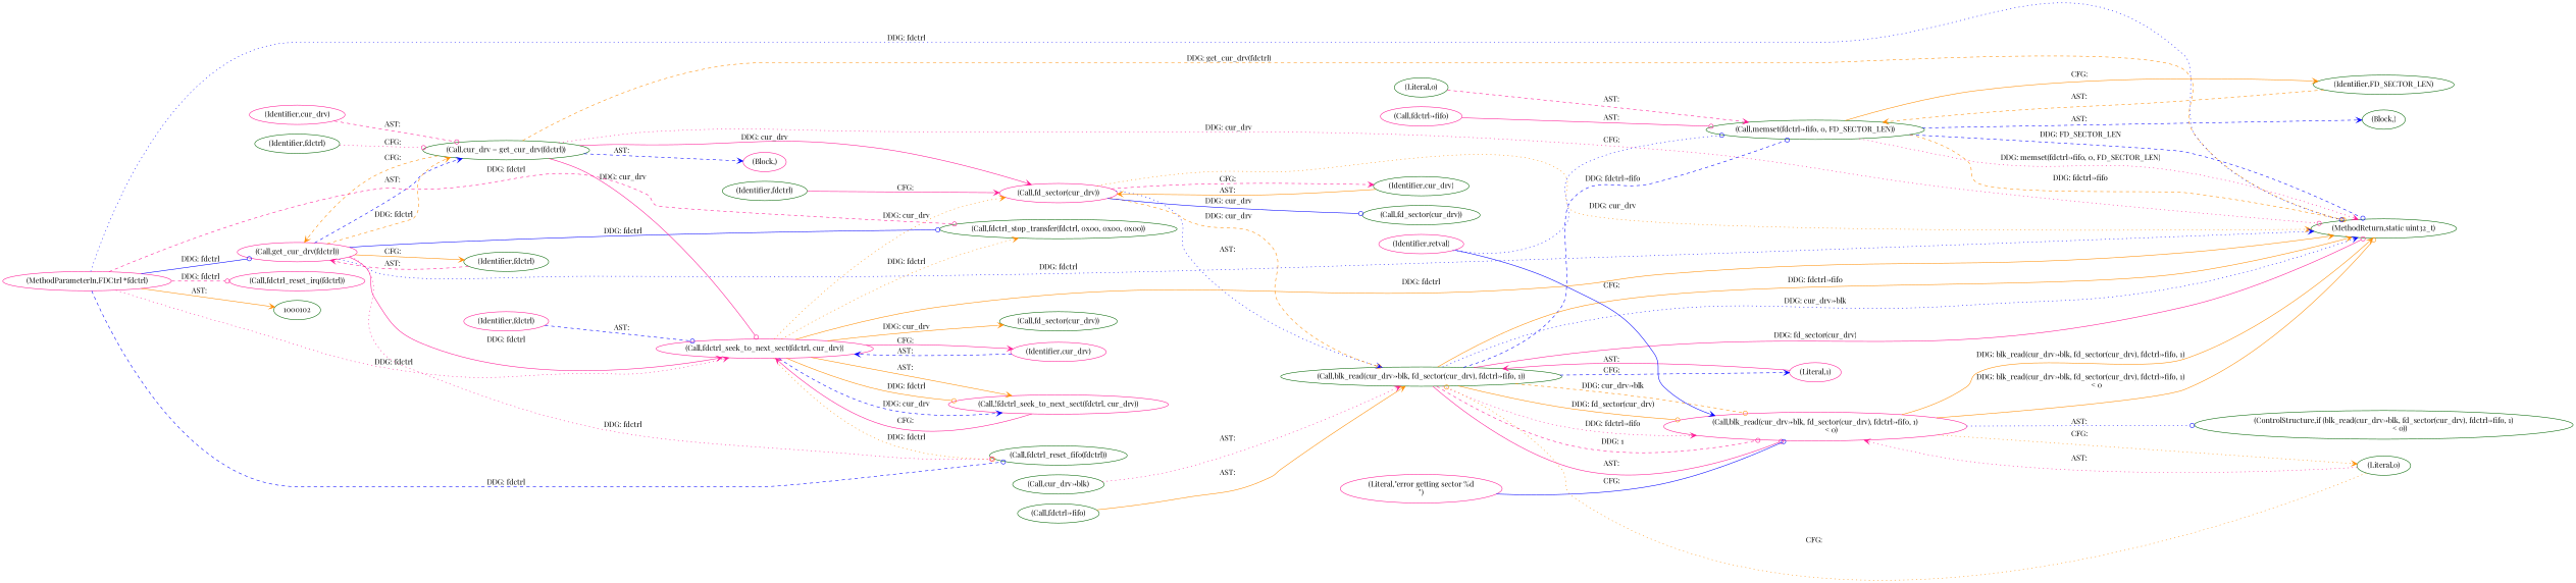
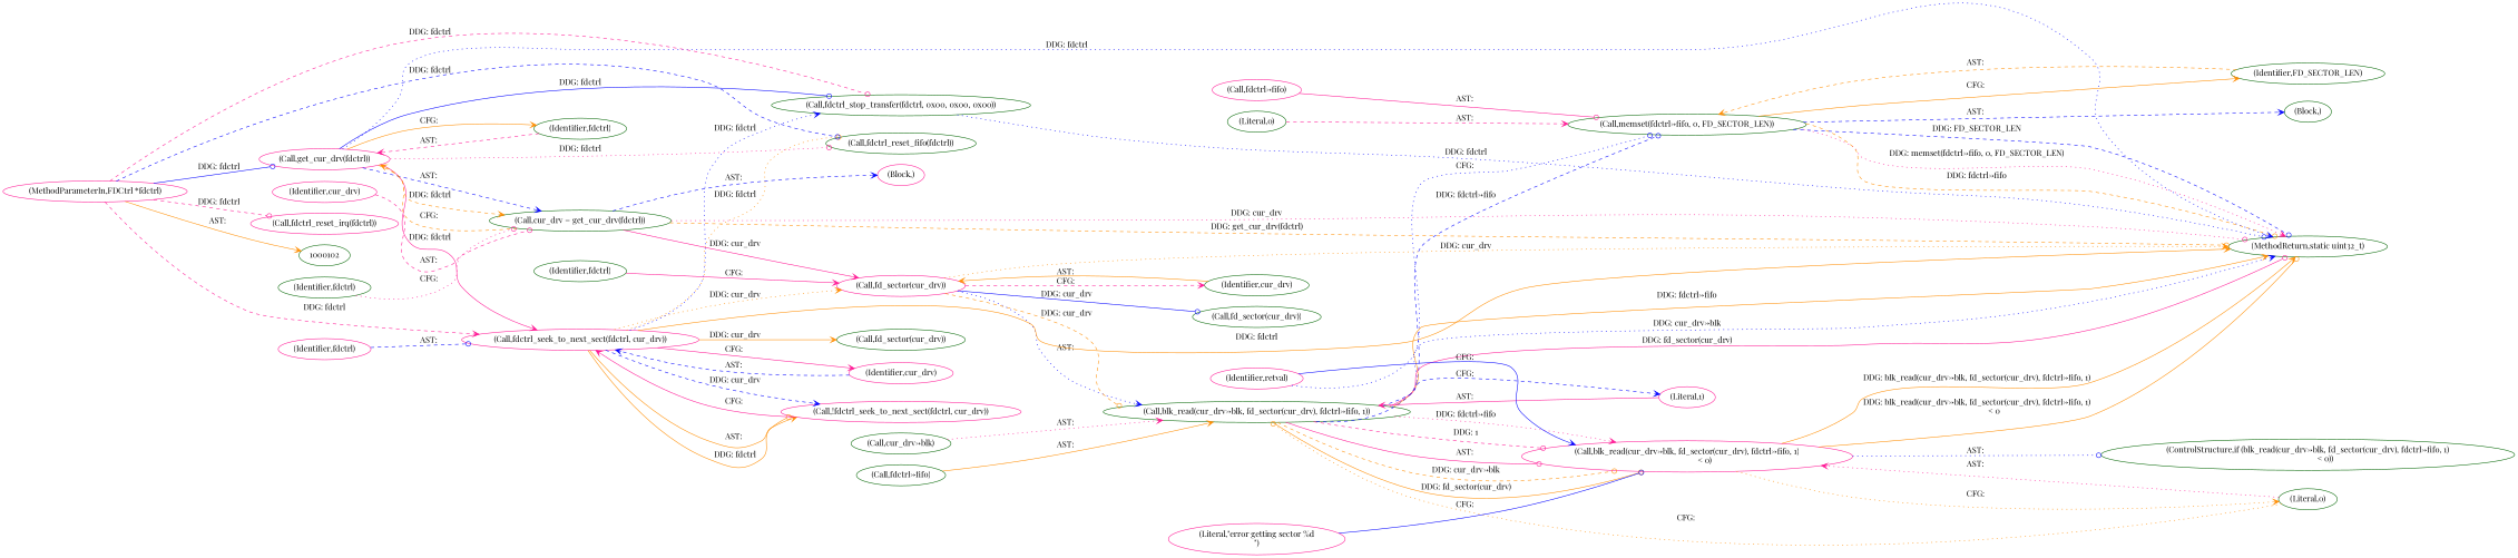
  digraph {
    fontname="Playfair Display"
    rankdir=LR
    node [color=darkgreen fontname="Playfair Display"]
    edge [arrowhead=vee color=darkorange fontname="Playfair Display" style=solid]
    n1 [label="(Call,blk_read(cur_drv->blk, fd_sector(cur_drv), fdctrl->fifo, 1))"]
    n2 [color=deeppink label="(Call,blk_read(cur_drv->blk, fd_sector(cur_drv), fdctrl->fifo, 1)\n                < 0)"]
    n3 [label="(Call,memset(fdctrl->fifo, 0, FD_SECTOR_LEN))"]
    n4 [label="(MethodReturn,static uint32_t)"]
    n5 [color=deeppink label="(Literal,1)"]
    n6 [label="(ControlStructure,if (blk_read(cur_drv->blk, fd_sector(cur_drv), fdctrl->fifo, 1)\n                < 0))"]
    n7 [label="(Literal,0)"]
    n8 [label="(Identifier,FD_SECTOR_LEN)"]
    n9 [label="(Block,)"]
    n10 [color=deeppink label="(Call,fd_sector(cur_drv))"]
    n11 [label="(Identifier,cur_drv)"]
    n12 [label="(Call,fd_sector(cur_drv))"]
    n13 [color=deeppink label="(Call,fdctrl_seek_to_next_sect(fdctrl, cur_drv))"]
    n14 [label="(Call,fdctrl_reset_fifo(fdctrl))"]
    n15 [label="(Call,fd_sector(cur_drv))"]
    n16 [color=deeppink label="(Identifier,cur_drv)"]
    n17 [label="(Call,fdctrl_stop_transfer(fdctrl, 0x00, 0x00, 0x00))"]
    n18 [color=deeppink label="(Call,!fdctrl_seek_to_next_sect(fdctrl, cur_drv))"]
    n19 [color=deeppink label="(Call,get_cur_drv(fdctrl))"]
    n20 [label="(Call,cur_drv = get_cur_drv(fdctrl))"]
    n21 [label="(Identifier,fdctrl)"]
    n22 [color=deeppink label="(Block,)"]
    n23 [color=deeppink label="(MethodParameterIn,FDCtrl *fdctrl)"]
    n24 [color=deeppink label="(Call,fdctrl_reset_irq(fdctrl))"]
    1000102
    n26 [label="(Call,cur_drv->blk)"]
    n27 [label="(Identifier,fdctrl)"]
    n28 [color=deeppink label="(Identifier,fdctrl)"]
    n29 [label="(Identifier,fdctrl)"]
    n30 [color=deeppink label="(Literal,\"error getting sector %d\n\")"]
    n31 [label="(Call,fdctrl->fifo)"]
    n32 [color=deeppink label="(Identifier,cur_drv)"]
    n33 [color=deeppink label="(Identifier,retval)"]
    n34 [color=deeppink label="(Call,fdctrl->fifo)"]
    n35 [label="(Literal,0)"]
    n1 -> n2 [arrowhead=odot color=deeppink label="AST: "]
    n1 -> n2 [arrowhead=odot label="DDG: cur_drv->blk" style=dashed]
    n1 -> n2 [arrowhead=odot label="DDG: fd_sector(cur_drv)"]
    n1 -> n2 [color=deeppink label="DDG: fdctrl->fifo" style=dotted]
    n1 -> n2 [arrowhead=odot color=deeppink label="DDG: 1" style=dashed]
    n1 -> n3 [arrowhead=odot color=blue label="DDG: fdctrl->fifo" style=dashed]
    n1 -> n4 [label="DDG: fdctrl->fifo"]
    n1 -> n4 [color=blue label="DDG: cur_drv->blk" style=dotted]
    n1 -> n4 [arrowhead=odot color=deeppink label="DDG: fd_sector(cur_drv)"]
    n1 -> n5 [color=blue label="CFG: " style=dashed]
    n2 -> n4 [arrowhead=odot label="DDG: blk_read(cur_drv->blk, fd_sector(cur_drv), fdctrl->fifo, 1)\n                < 0"]
    n2 -> n4 [label="DDG: blk_read(cur_drv->blk, fd_sector(cur_drv), fdctrl->fifo, 1)"]
    n2 -> n6 [arrowhead=odot color=blue label="AST: " style=dotted]
    n2 -> n7 [label="CFG: " style=dotted]
    n3 -> n4 [arrowhead=odot color=blue label="DDG: FD_SECTOR_LEN" style=dashed]
    n3 -> n4 [color=deeppink label="DDG: memset(fdctrl->fifo, 0, FD_SECTOR_LEN)" style=dotted]
    n3 -> n4 [arrowhead=odot label="DDG: fdctrl->fifo" style=dashed]
    n3 -> n8 [label="CFG: "]
    n3 -> n9 [color=blue label="AST: " style=dashed]
    n5 -> n1 [color=deeppink label="AST: "]
    n7 -> n1 [arrowhead=odot label="CFG: " style=dotted]
    n7 -> n2 [color=deeppink label="AST: " style=dotted]
    n8 -> n3 [label="AST: " style=dashed]
    n10 -> n1 [color=blue label="AST: " style=dotted]
    n10 -> n1 [arrowhead=odot label="DDG: cur_drv" style=dashed]
    n10 -> n4 [label="DDG: cur_drv" style=dotted]
    n10 -> n11 [color=deeppink label="CFG: " style=dashed]
    n10 -> n12 [arrowhead=odot color=blue label="DDG: cur_drv"]
    n11 -> n10 [label="AST: "]
    n13 -> n4 [label="DDG: fdctrl"]
    n13 -> n10 [label="DDG: cur_drv" style=dotted]
    n13 -> n14 [arrowhead=odot label="DDG: fdctrl" style=dotted]
    n13 -> n15 [label="DDG: cur_drv"]
    n13 -> n16 [color=deeppink label="CFG: "]
-   n13 -> n17 [label="DDG: fdctrl" style=dotted]
+   n13 -> n17 [color=blue label="DDG: fdctrl" style=dotted]
    n13 -> n18 [label="AST: "]
    n13 -> n18 [arrowhead=odot label="DDG: fdctrl"]
    n13 -> n18 [color=blue label="DDG: cur_drv" style=dashed]
    n16 -> n13 [color=blue label="AST: " style=dashed]
    n18 -> n13 [color=deeppink label="CFG: "]
    n19 -> n4 [color=blue label="DDG: fdctrl" style=dotted]
    n19 -> n13 [color=deeppink label="DDG: fdctrl"]
    n19 -> n14 [arrowhead=odot color=deeppink label="DDG: fdctrl" style=dotted]
    n19 -> n17 [arrowhead=odot color=blue label="DDG: fdctrl"]
    n19 -> n20 [color=blue label="AST: " style=dashed]
    n19 -> n20 [label="DDG: fdctrl" style=dashed]
    n19 -> n21 [label="CFG: "]
    n20 -> n4 [arrowhead=odot color=deeppink label="DDG: cur_drv" style=dotted]
    n20 -> n4 [arrowhead=odot label="DDG: get_cur_drv(fdctrl)" style=dashed]
    n20 -> n10 [color=deeppink label="DDG: cur_drv"]
-   n20 -> n13 [arrowhead=odot color=deeppink label="DDG: cur_drv"]
    n20 -> n19 [label="CFG: " style=dashed]
    n20 -> n22 [color=blue label="AST: " style=dashed]
    n21 -> n19 [color=deeppink label="AST: " style=dashed]
-   n23 -> n4 [arrowhead=odot color=blue label="DDG: fdctrl" style=dotted]
-   n23 -> n13 [color=deeppink label="DDG: fdctrl" style=dotted]
+   n17 -> n4 [arrowhead=odot color=blue label="DDG: fdctrl" style=dotted]
+   n23 -> n13 [color=deeppink label="DDG: fdctrl" style=dashed]
    n23 -> n14 [arrowhead=odot color=blue label="DDG: fdctrl" style=dashed]
    n23 -> n17 [arrowhead=odot color=deeppink label="DDG: fdctrl" style=dashed]
    n23 -> n19 [arrowhead=odot color=blue label="DDG: fdctrl"]
    n23 -> n24 [arrowhead=odot color=deeppink label="DDG: fdctrl" style=dashed]
    n23 -> 1000102 [label="AST: "]
    n26 -> n1 [color=deeppink label="AST: " style=dotted]
    n27 -> n20 [arrowhead=odot color=deeppink label="CFG: " style=dotted]
    n28 -> n13 [arrowhead=odot color=blue label="AST: " style=dashed]
    n29 -> n10 [color=deeppink label="CFG: "]
    n30 -> n2 [arrowhead=odot color=blue label="CFG: "]
    n31 -> n1 [label="AST: "]
    n32 -> n20 [arrowhead=odot color=deeppink label="AST: " style=dashed]
    n33 -> n2 [color=blue label="CFG: "]
    n33 -> n3 [arrowhead=odot color=blue label="CFG: " style=dotted]
    n34 -> n3 [arrowhead=odot color=deeppink label="AST: "]
    n35 -> n3 [color=deeppink label="AST: " style=dashed]
  }
